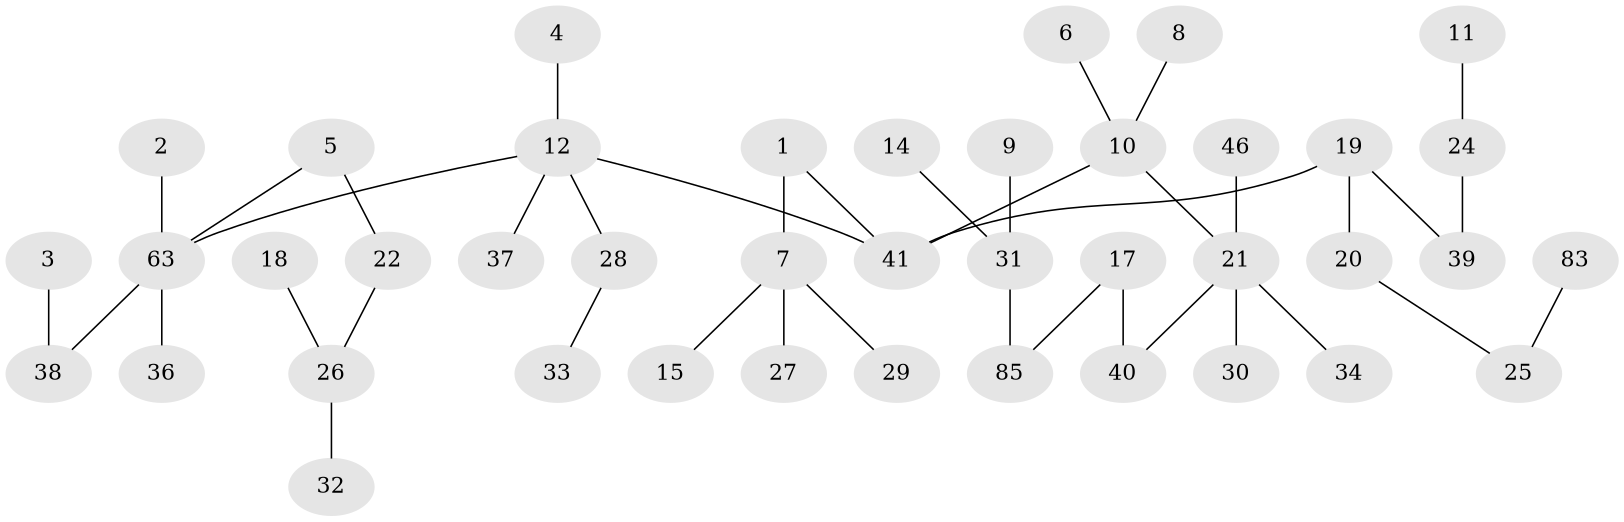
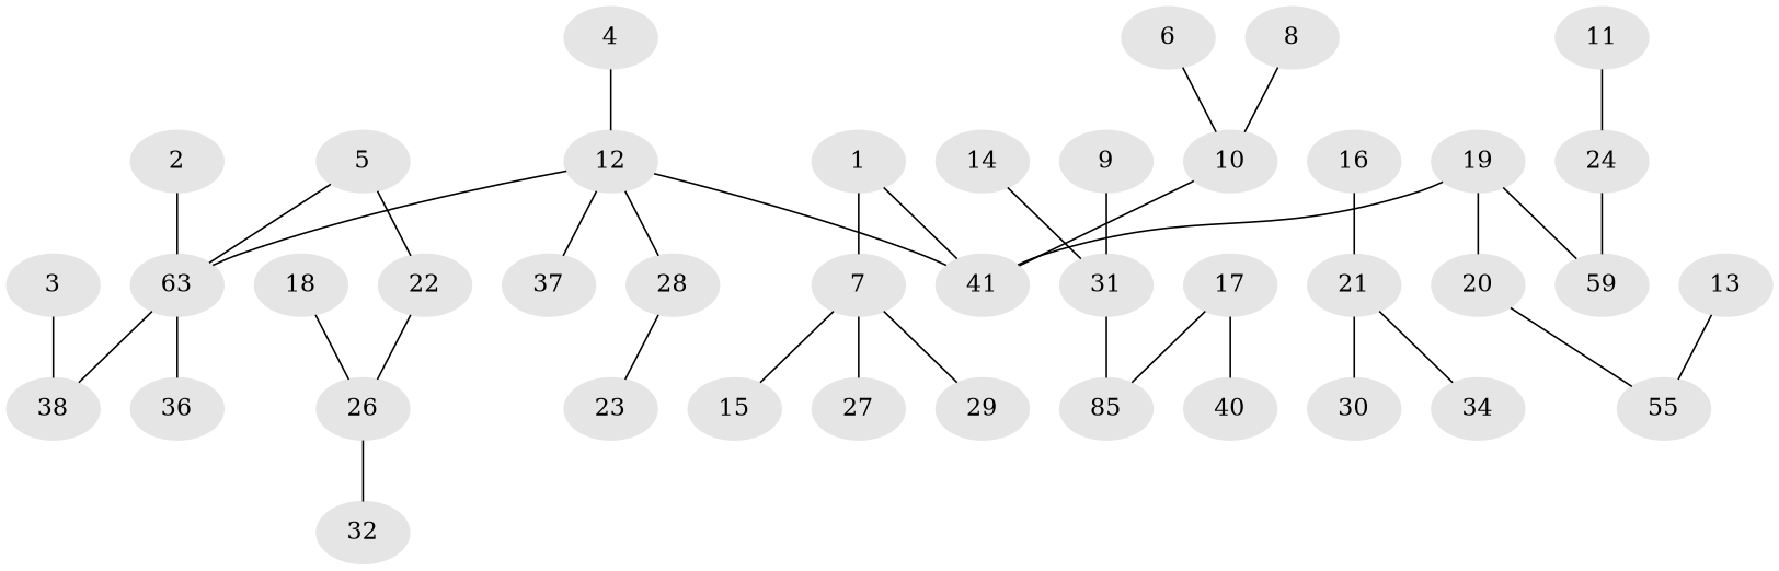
  graph {
    node [color=gray90 style=filled]
    edge [weight=1.0]
    1
    7
    41
    15
    27
    29
    n7 [label=63]
    2
    38
    36
    3
    4
    12
    28
    37
    5
    22
    26
    6
    10
    21
    8
    9
    31
    n25 [label=85]
    40
    30
    34
    11
    24
-   39
-   33
-   13 [label=83]
-   25
+   39 [label=59]
+   33 [label=23]
+   13
+   25 [label=55]
    14
-   16 [label=46]
+   16
    17
    18
    32
    19
    20
    1 -- 7
    1 -- 41
    7 -- 15
    7 -- 27
    7 -- 29
    n7 -- 38
    n7 -- 36
    2 -- n7
    3 -- 38
    4 -- 12
    12 -- 41
    12 -- n7
    12 -- 28
    12 -- 37
    28 -- 33
    5 -- n7
    5 -- 22
    22 -- 26
    26 -- 32
    6 -- 10
    10 -- 41
-   10 -- 21
-   21 -- 40
    21 -- 30
    21 -- 34
    8 -- 10
    9 -- 31
    31 -- n25
    11 -- 24
    24 -- 39
    13 -- 25
    14 -- 31
    16 -- 21
    17 -- n25
    17 -- 40
    18 -- 26
    19 -- 41
    19 -- 39
    19 -- 20
    20 -- 25
  }
